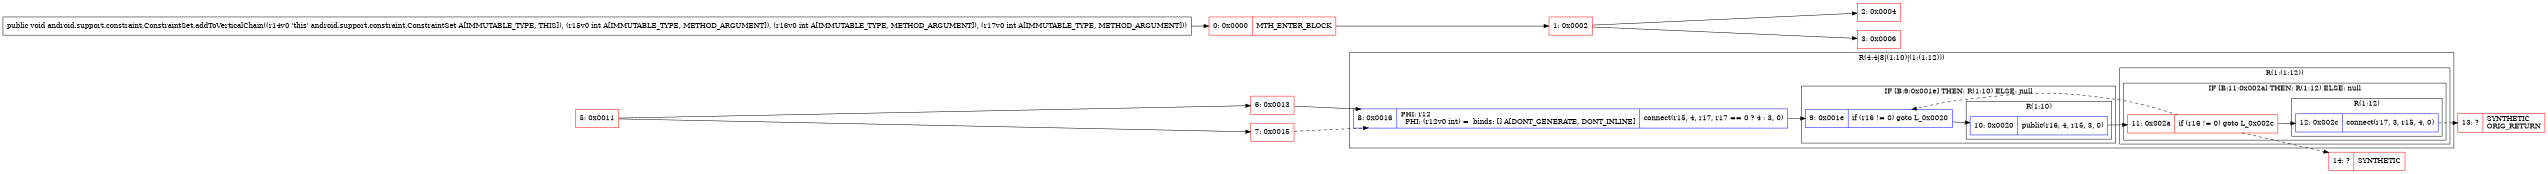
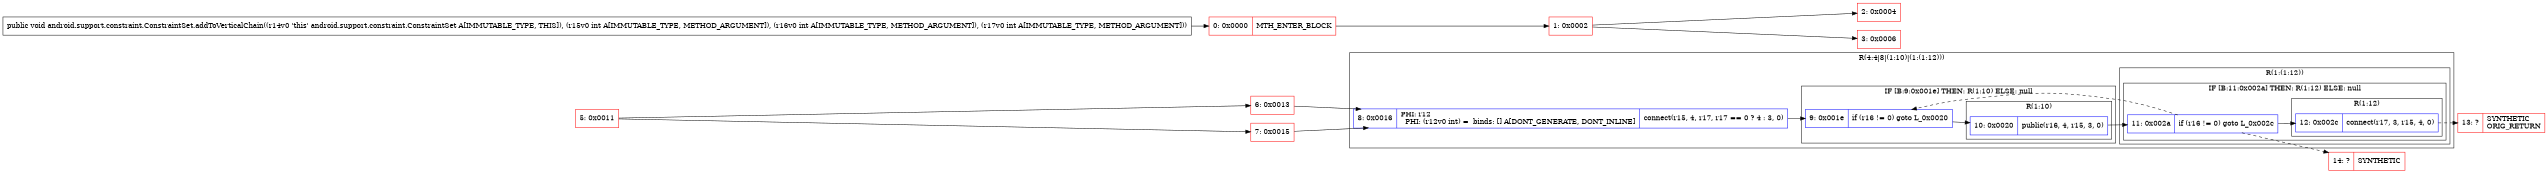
  digraph {
    rankdir=LR
    node [color=red shape=record]
    n1 [color=blue label="{10\:\ 0x0020|public(r16, 4, r15, 3, 0)\l}"]
    n2 [color=blue label="{9\:\ 0x001e|if (r16 != 0) goto L_0x0020\l}"]
    n3 [color=blue label="{12\:\ 0x002c|connect(r17, 3, r15, 4, 0)\l}"]
-   n4 [label="{11\:\ 0x002a|if (r16 != 0) goto L_0x002c\l}"]
+   n4 [color=blue label="{11\:\ 0x002a|if (r16 != 0) goto L_0x002c\l}"]
    n5 [color=blue label="{8\:\ 0x0016|PHI: r12 \l  PHI: (r12v0 int) =  binds: [] A[DONT_GENERATE, DONT_INLINE]\l|connect(r15, 4, r17, r17 == 0 ? 4 : 3, 0)\l}"]
    n6 [label="{13\:\ ?|SYNTHETIC\lORIG_RETURN\l}"]
    n7 [label="{14\:\ ?|SYNTHETIC\l}"]
    n8 [label="{5\:\ 0x0011}"]
    n9 [label="{6\:\ 0x0013}"]
    n10 [label="{7\:\ 0x0015}"]
    n11 [label="{0\:\ 0x0000|MTH_ENTER_BLOCK\l}"]
    n12 [label="{1\:\ 0x0002}"]
    n13 [label="{2\:\ 0x0004}"]
    n14 [label="{3\:\ 0x0006}"]
    n15 [label="{public void android.support.constraint.ConstraintSet.addToVerticalChain((r14v0 'this' android.support.constraint.ConstraintSet A[IMMUTABLE_TYPE, THIS]), (r15v0 int A[IMMUTABLE_TYPE, METHOD_ARGUMENT]), (r16v0 int A[IMMUTABLE_TYPE, METHOD_ARGUMENT]), (r17v0 int A[IMMUTABLE_TYPE, METHOD_ARGUMENT])) }" color=""]
    subgraph cluster_1 {
      label="R(4:4|8|(1:10)|(1:(1:12)))"
      n5
      subgraph cluster_2 {
        label="IF [B:9:0x001e] THEN: R(1:10) ELSE: null"
        n2
        subgraph cluster_3 {
          label="R(1:10)"
          n1
        }
      }
      subgraph cluster_4 {
        label="R(1:(1:12))"
        subgraph cluster_5 {
          label="IF [B:11:0x002a] THEN: R(1:12) ELSE: null"
          n4
          subgraph cluster_6 {
            label="R(1:12)"
            n3
          }
        }
      }
    }
    n1 -> n4
    n2 -> n1
    n3 -> n6 [style=dashed]
    n4 -> n2 [style=dashed]
    n4 -> n3
    n4 -> n7 [style=dashed]
    n5 -> n2
    n8 -> n9
    n8 -> n10
    n9 -> n5
-   n10 -> n5 [style=dashed]
+   n10 -> n5
    n11 -> n12
    n12 -> n13
    n12 -> n14
    n15 -> n11
  }
